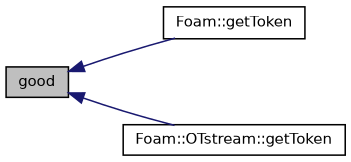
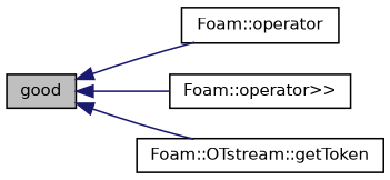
  digraph {
    rankdir=LR
    node [color=black fontname=Helvetica fontsize=10 shape=record]
    edge [color=midnightblue dir=back fontname=Helvetica fontsize=10 labelfontname=Helvetica labelfontsize=10 style=solid]
    n1 [fillcolor=grey75 fontcolor=black height=0.2 label=good style=filled width=0.4]
-   n2 [height=0.2 label="Foam::getToken" width=0.4]
+   n2 [height=0.2 label="Foam::operator" width=0.4]
+   n3 [height=0.2 label="Foam::operator\>\>" width=0.4]
    n4 [height=0.2 label="Foam::OTstream::getToken" width=0.4]
    n1 -> n2
+   n1 -> n3
    n1 -> n4
  }
